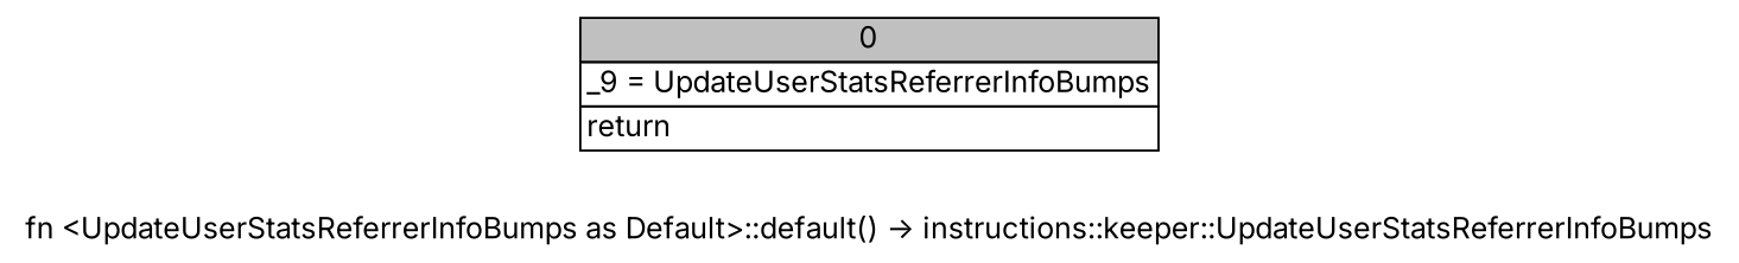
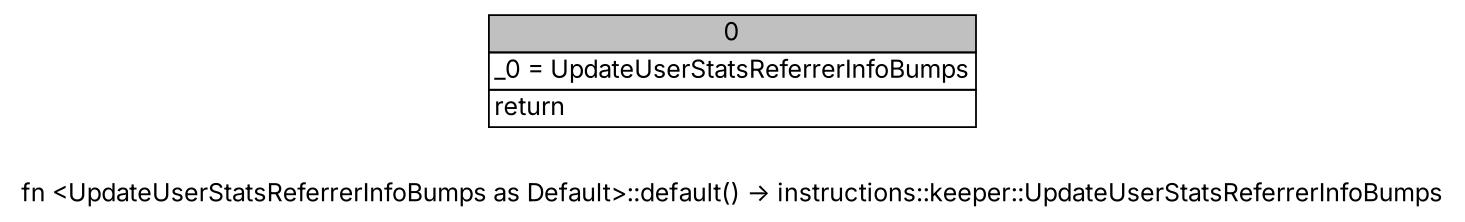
  digraph {
    fontname=Inter
    label=<fn &lt;UpdateUserStatsReferrerInfoBumps as Default&gt;::default() -&gt; instructions::keeper::UpdateUserStatsReferrerInfoBumps<br align="left"/>>
-   n1 [fontname=Inter label=<<table border="0" cellborder="1" cellspacing="0"><tr><td bgcolor="gray" align="center" colspan="1">0</td></tr><tr><td align="left" balign="left">_9 = UpdateUserStatsReferrerInfoBumps<br/></td></tr><tr><td align="left">return</td></tr></table>> shape=none]
+   n1 [fontname=Inter label=<<table border="0" cellborder="1" cellspacing="0"><tr><td bgcolor="gray" align="center" colspan="1">0</td></tr><tr><td align="left" balign="left">_0 = UpdateUserStatsReferrerInfoBumps<br/></td></tr><tr><td align="left">return</td></tr></table>> shape=none]
  }
